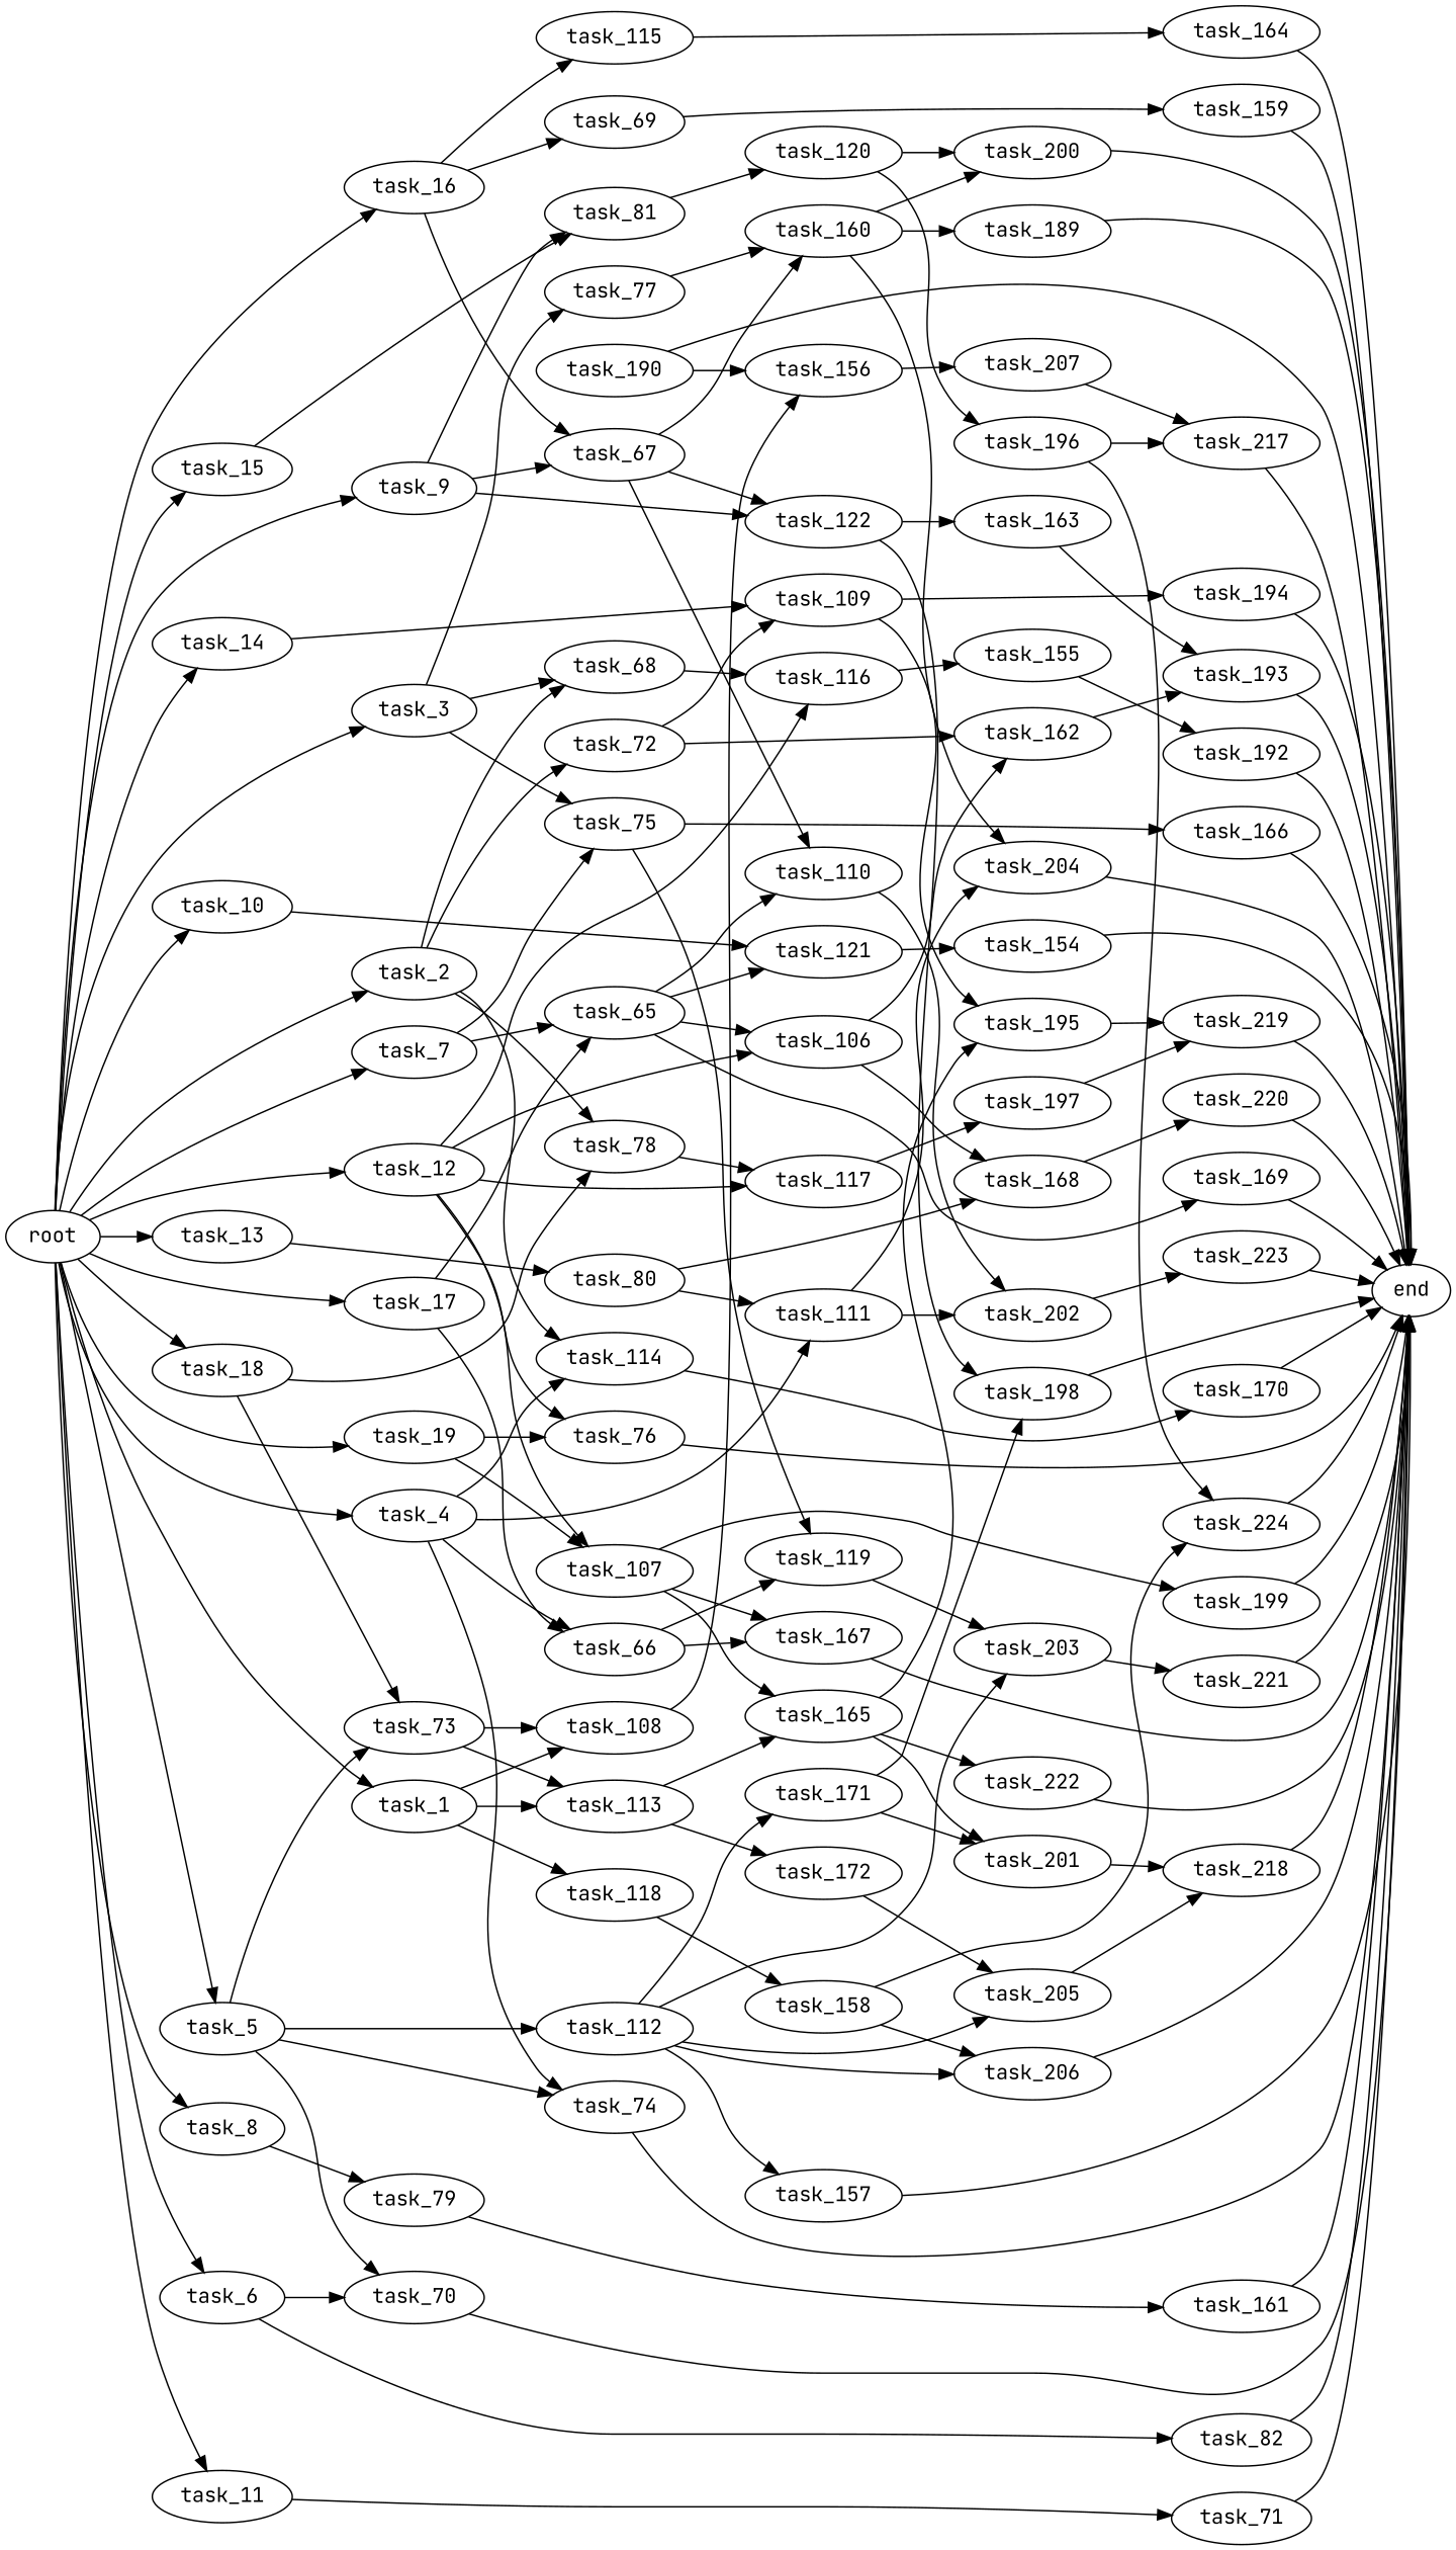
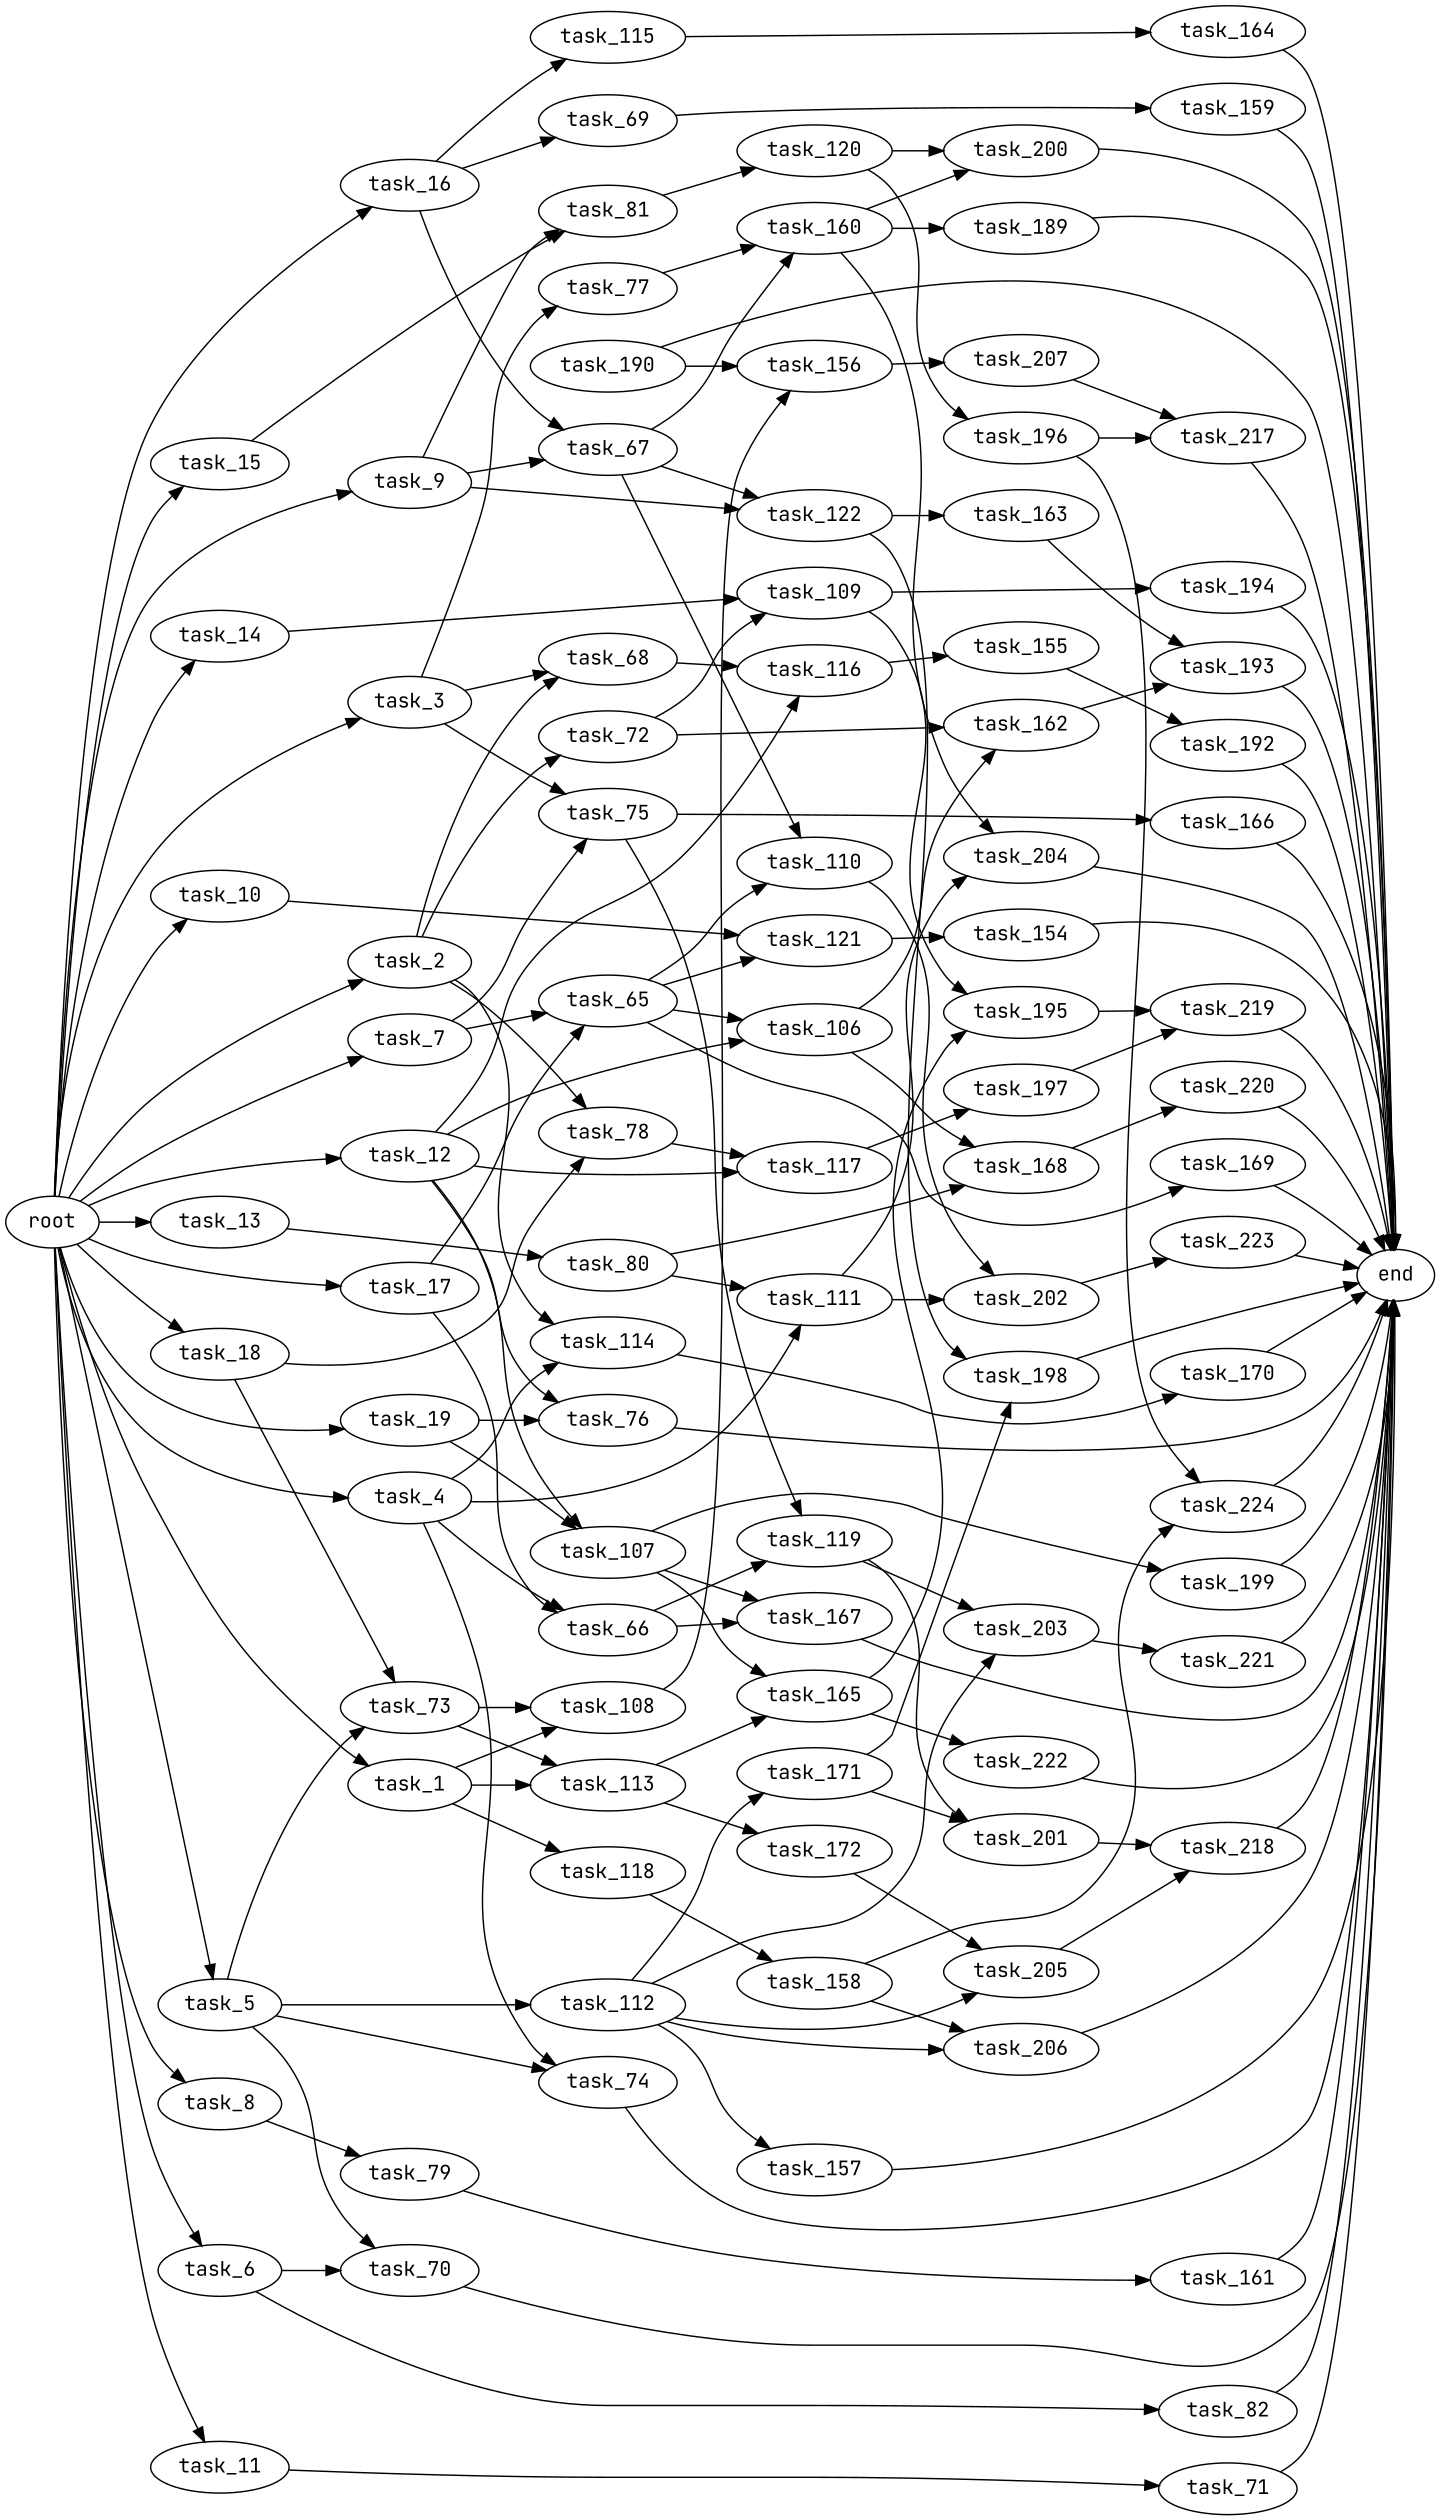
  digraph {
    fontname="JetBrains Mono"
    rankdir=LR
    node [fontname="JetBrains Mono"]
    edge [fontname="JetBrains Mono"]
    task_116
    task_155
    task_192
    task_163
    task_193
    end
    task_15
    task_81
    task_120
    task_169
    task_207
    task_217
    task_161
    task_7
    task_75
    task_65
    task_119
    task_166
    task_106
    task_121
    task_110
    task_201
    task_203
    task_218
    task_221
    task_220
    task_79
    task_154
    task_162
    task_168
    task_204
    task_117
    task_197
    task_219
    task_196
    task_224
    task_9
    task_67
    task_122
    task_160
    task_198
    task_199
    task_112
    task_206
    task_157
    task_171
    task_205
    task_164
    task_73
    task_108
    task_113
    task_156
    task_172
    task_165
    task_77
    task_189
    task_200
    task_202
    task_18
    task_78
    task_159
    task_118
    task_158
    task_68
    task_82
    task_115
    task_109
    task_194
    task_195
    task_190
    task_167
    task_1
    task_11
    task_71
    task_69
    task_222
    task_80
    task_111
    task_66
    task_19
    task_107
    task_76
    task_4
    task_114
    task_74
    task_170
    task_10
    task_70
    task_14
    task_12
    task_13
    task_223
    task_3
    task_5
    task_6
    task_2
    task_72
    task_17
    root
    task_8
    task_16
    task_116 -> task_155
    task_155 -> task_192
    task_192 -> end
    task_163 -> task_193
    task_193 -> end
    task_15 -> task_81
    task_81 -> task_120
    task_120 -> task_196
    task_120 -> task_200
    task_169 -> end
    task_207 -> task_217
    task_217 -> end
    task_161 -> end
    task_7 -> task_75
    task_7 -> task_65
    task_75 -> task_119
    task_75 -> task_166
    task_65 -> task_169
    task_65 -> task_106
    task_65 -> task_121
    task_65 -> task_110
-   task_165 -> task_201
+   task_119 -> task_201
    task_119 -> task_203
    task_166 -> end
    task_106 -> task_162
    task_106 -> task_168
    task_121 -> task_154
    task_110 -> task_202
    task_201 -> task_218
    task_203 -> task_221
    task_218 -> end
    task_221 -> end
    task_220 -> end
    task_79 -> task_161
    task_154 -> end
    task_162 -> task_193
    task_168 -> task_220
    task_204 -> end
    task_117 -> task_197
    task_197 -> task_219
    task_219 -> end
    task_196 -> task_217
    task_196 -> task_224
    task_224 -> end
    task_9 -> task_81
    task_9 -> task_67
    task_9 -> task_122
    task_67 -> task_110
    task_67 -> task_122
    task_67 -> task_160
    task_122 -> task_163
    task_122 -> task_198
    task_160 -> task_204
    task_160 -> task_189
    task_160 -> task_200
    task_198 -> end
    task_199 -> end
    task_112 -> task_203
    task_112 -> task_206
    task_112 -> task_157
    task_112 -> task_171
    task_112 -> task_205
    task_206 -> end
    task_157 -> end
    task_171 -> task_201
    task_171 -> task_198
    task_205 -> task_218
    task_164 -> end
    task_73 -> task_108
    task_73 -> task_113
    task_108 -> task_156
    task_113 -> task_172
    task_113 -> task_165
    task_156 -> task_207
    task_172 -> task_205
    task_165 -> task_195
    task_165 -> task_222
    task_77 -> task_160
    task_189 -> end
    task_200 -> end
    task_202 -> task_223
    task_18 -> task_73
    task_18 -> task_78
    task_78 -> task_117
    task_159 -> end
    task_118 -> task_158
    task_158 -> task_224
    task_158 -> task_206
    task_68 -> task_116
    task_82 -> end
    task_115 -> task_164
    task_109 -> task_194
    task_109 -> task_195
    task_194 -> end
    task_195 -> task_219
    task_190 -> end
    task_190 -> task_156
    task_167 -> end
    task_1 -> task_108
    task_1 -> task_113
    task_1 -> task_118
    task_11 -> task_71
    task_71 -> end
    task_69 -> task_159
    task_222 -> end
    task_80 -> task_168
    task_80 -> task_111
    task_111 -> task_204
    task_111 -> task_202
    task_66 -> task_119
    task_66 -> task_167
    task_19 -> task_107
    task_19 -> task_76
    task_107 -> task_199
    task_107 -> task_165
    task_107 -> task_167
    task_76 -> end
    task_4 -> task_111
    task_4 -> task_66
    task_4 -> task_114
    task_4 -> task_74
    task_114 -> task_170
    task_74 -> end
    task_170 -> end
    task_10 -> task_121
    task_70 -> end
    task_14 -> task_109
    task_12 -> task_116
    task_12 -> task_106
    task_12 -> task_117
    task_12 -> task_107
    task_12 -> task_76
    task_13 -> task_80
    task_223 -> end
    task_3 -> task_75
    task_3 -> task_77
    task_3 -> task_68
    task_5 -> task_112
    task_5 -> task_73
    task_5 -> task_74
    task_5 -> task_70
    task_6 -> task_82
    task_6 -> task_70
    task_2 -> task_78
    task_2 -> task_68
    task_2 -> task_114
    task_2 -> task_72
    task_72 -> task_162
    task_72 -> task_109
    task_17 -> task_65
    task_17 -> task_66
    root -> task_15
    root -> task_7
    root -> task_9
    root -> task_18
    root -> task_1
    root -> task_11
    root -> task_19
    root -> task_4
    root -> task_10
    root -> task_14
    root -> task_12
    root -> task_13
    root -> task_3
    root -> task_5
    root -> task_6
    root -> task_2
    root -> task_17
    root -> task_8
    root -> task_16
    task_8 -> task_79
    task_16 -> task_67
    task_16 -> task_115
    task_16 -> task_69
  }
